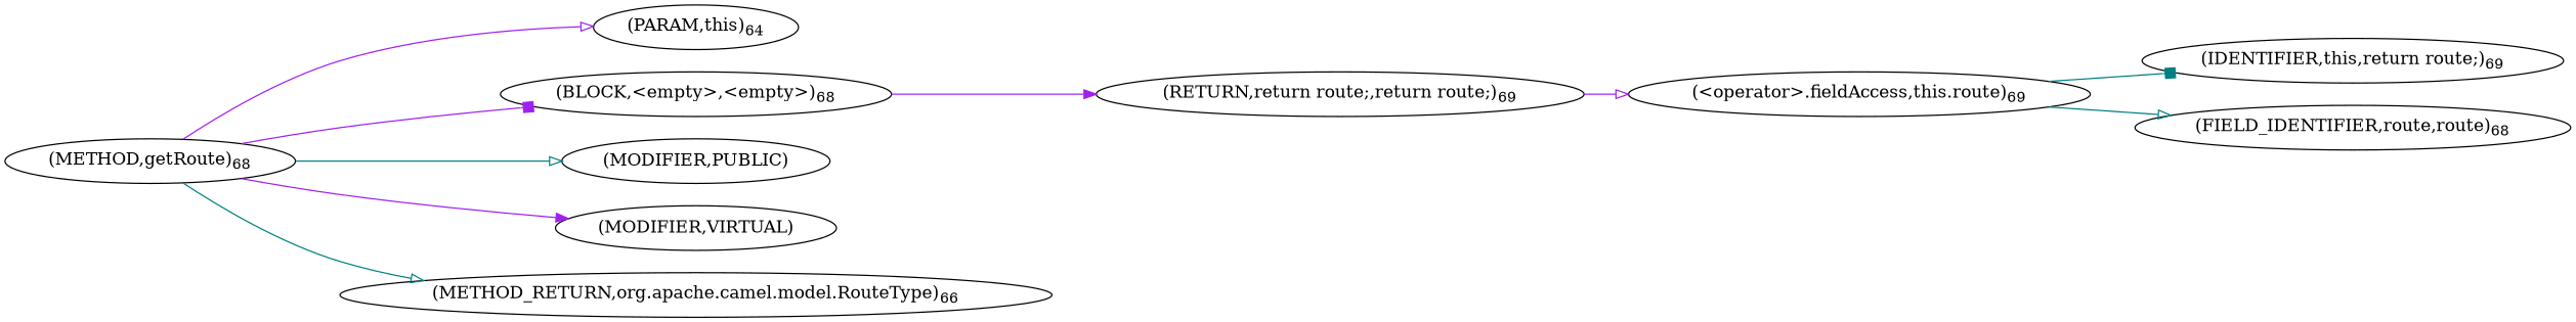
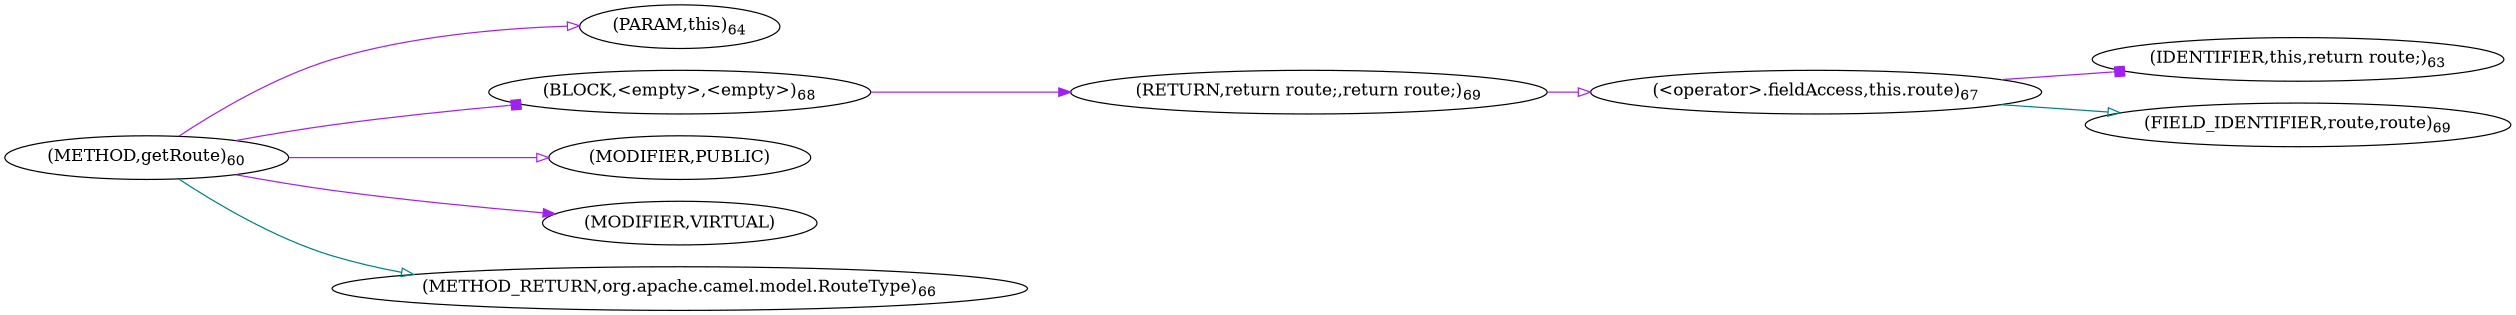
  digraph {
    rankdir=LR
    edge [arrowhead=onormal color=purple]
-   n1 [label=<(METHOD,getRoute)<SUB>68</SUB>>]
+   n1 [label=<(METHOD,getRoute)<SUB>60</SUB>>]
    n2 [label=<(PARAM,this)<SUB>64</SUB>>]
    n3 [label=<(BLOCK,&lt;empty&gt;,&lt;empty&gt;)<SUB>68</SUB>>]
    n4 [label=<(MODIFIER,PUBLIC)>]
    n5 [label=<(MODIFIER,VIRTUAL)>]
    n6 [label=<(METHOD_RETURN,org.apache.camel.model.RouteType)<SUB>66</SUB>>]
    n7 [label=<(RETURN,return route;,return route;)<SUB>69</SUB>>]
-   n8 [label=<(&lt;operator&gt;.fieldAccess,this.route)<SUB>69</SUB>>]
-   n9 [label=<(IDENTIFIER,this,return route;)<SUB>69</SUB>>]
-   n10 [label=<(FIELD_IDENTIFIER,route,route)<SUB>68</SUB>>]
+   n8 [label=<(&lt;operator&gt;.fieldAccess,this.route)<SUB>67</SUB>>]
+   n9 [label=<(IDENTIFIER,this,return route;)<SUB>63</SUB>>]
+   n10 [label=<(FIELD_IDENTIFIER,route,route)<SUB>69</SUB>>]
    n1 -> n2
    n1 -> n3 [arrowhead=box]
-   n1 -> n4 [color=teal]
+   n1 -> n4
    n1 -> n5 [arrowhead=normal]
    n1 -> n6 [color=teal]
    n3 -> n7 [arrowhead=normal]
    n7 -> n8
-   n8 -> n9 [arrowhead=box color=teal]
+   n8 -> n9 [arrowhead=box]
    n8 -> n10 [color=teal]
  }
